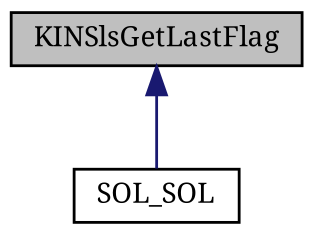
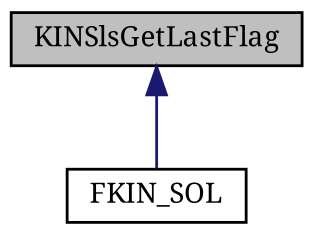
  digraph {
    rankdir=TB
    fontname="Noto Serif"
    node [color=black fontname="Noto Serif" fontsize=10 shape=record style=filled]
    n1 [fillcolor=grey75 fontcolor=black height=0.2 label=KINSlsGetLastFlag width=0.4]
-   n2 [fillcolor=white height=0.2 label=SOL_SOL width=0.4]
+   n2 [fillcolor=white height=0.2 label=FKIN_SOL width=0.4]
    n1 -> n2 [color=midnightblue dir=back fontname="Noto Serif" fontsize=10 labelfontname=Helvetica labelfontsize=10 style=solid]
  }
